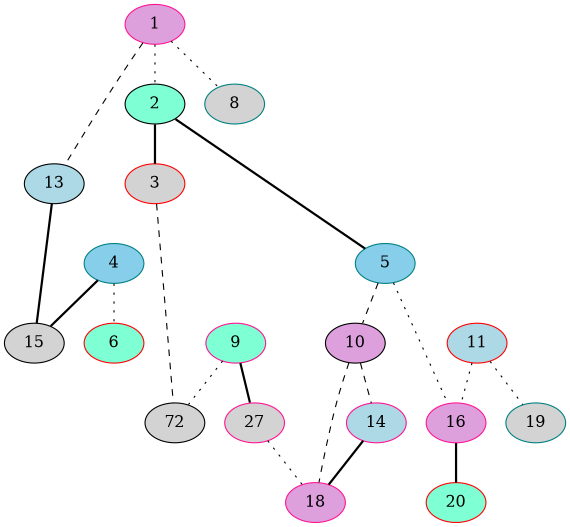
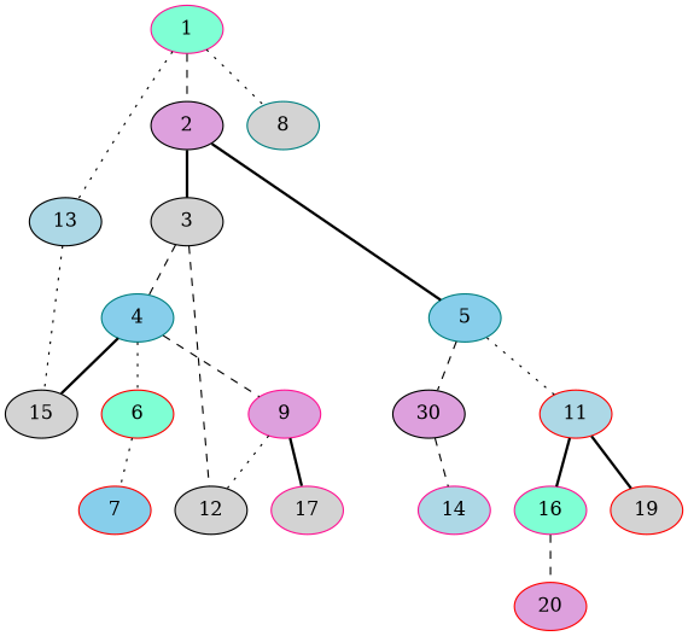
  graph {
    node [color=deeppink fillcolor=lightgrey style=filled]
    edge [style=dotted]
-   1 [fillcolor=plum]
-   2 [color=black fillcolor=aquamarine]
+   1 [fillcolor=aquamarine]
+   2 [color=black fillcolor=plum]
    8 [color=teal]
    13 [color=black fillcolor=lightblue]
-   3 [color=red]
+   3 [color=black]
    5 [color=teal fillcolor=skyblue]
    15 [color=black]
    4 [color=teal fillcolor=skyblue]
-   12 [color=black label=72]
-   10 [color=black fillcolor=plum]
+   12 [color=black]
+   10 [color=black fillcolor=plum label=30]
    11 [color=red fillcolor=lightblue]
    6 [color=red fillcolor=aquamarine]
-   9 [fillcolor=aquamarine]
+   9 [fillcolor=plum]
    14 [fillcolor=lightblue]
-   18 [fillcolor=plum]
-   16 [fillcolor=plum]
-   19 [color=teal]
-   17 [label=27]
-   20 [color=red fillcolor=aquamarine]
-   1 -- 2
+   16 [fillcolor=aquamarine]
+   19 [color=red]
+   7 [color=red fillcolor=skyblue]
+   17
+   20 [color=red fillcolor=plum]
+   1 -- 2 [style=dashed]
    1 -- 8
-   1 -- 13 [style=dashed]
+   1 -- 13
    2 -- 3 [style=bold]
    2 -- 5 [style=bold]
-   13 -- 15 [style=bold]
+   13 -- 15
+   3 -- 4 [style=dashed]
    3 -- 12 [style=dashed]
    5 -- 10 [style=dashed]
-   5 -- 16
+   5 -- 11
    4 -- 15 [style=bold]
    4 -- 6
+   4 -- 9 [style=dashed]
    10 -- 14 [style=dashed]
-   10 -- 18 [style=dashed]
-   11 -- 16
-   11 -- 19
+   11 -- 16 [style=bold]
+   11 -- 19 [style=bold]
+   6 -- 7
    9 -- 12
    9 -- 17 [style=bold]
-   14 -- 18 [style=bold]
-   16 -- 20 [style=bold]
-   17 -- 18
+   16 -- 20 [style=dashed]
  }
